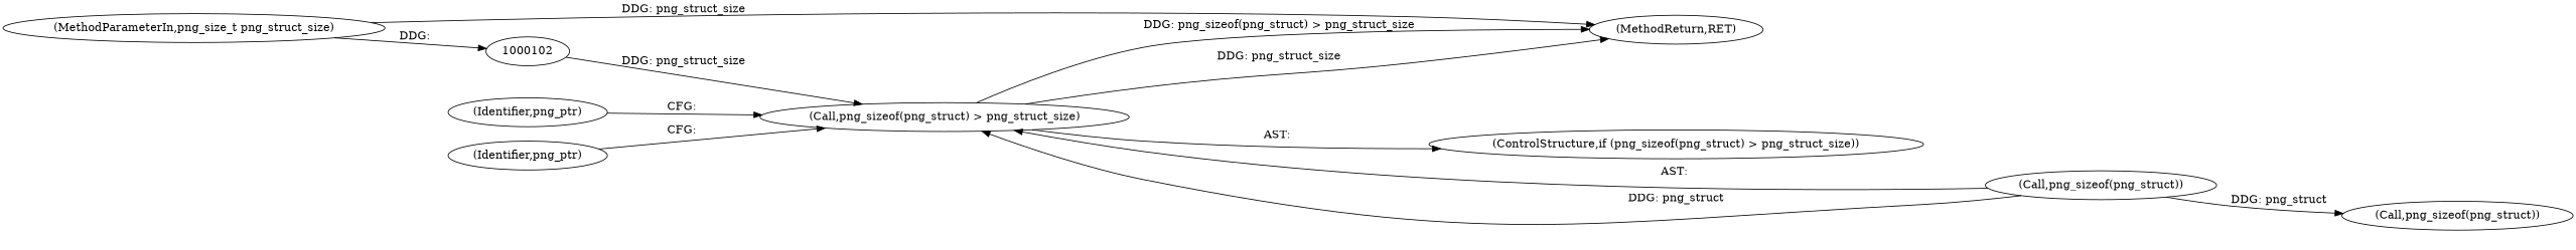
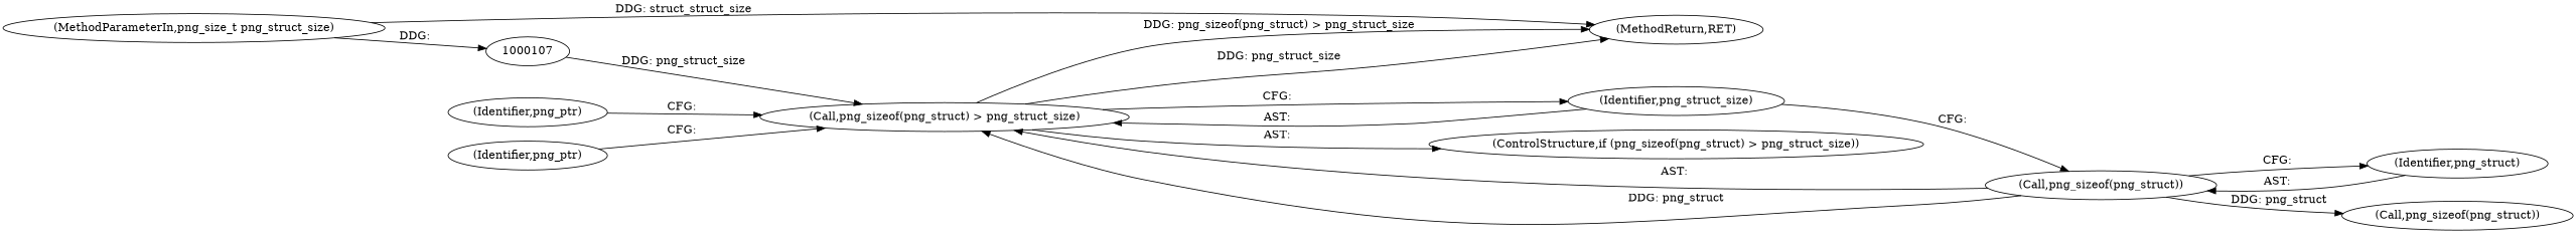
  digraph {
    rankdir=LR
    n1 [label="(Call,png_sizeof(png_struct) > png_struct_size)"]
    n2 [label="(MethodReturn,RET)"]
+   n3 [label="(Identifier,png_struct_size)"]
    n4 [label="(ControlStructure,if (png_sizeof(png_struct) > png_struct_size))"]
    n5 [label="(Call,png_sizeof(png_struct))"]
+   n6 [label="(Identifier,png_struct)"]
    n7 [label="(Call,png_sizeof(png_struct))"]
    n8 [label="(MethodParameterIn,png_size_t png_struct_size)"]
-   1000107 [label=1000102]
+   1000107
    n10 [label="(Identifier,png_ptr)"]
    n11 [label="(Identifier,png_ptr)"]
    n1 -> n2 [label="DDG: png_sizeof(png_struct) > png_struct_size"]
    n1 -> n2 [label="DDG: png_struct_size"]
+   n1 -> n3 [label="CFG: "]
    n1 -> n4 [label="AST: "]
+   n3 -> n1 [label="AST: "]
+   n3 -> n5 [label="CFG: "]
    n5 -> n1 [label="AST: "]
    n5 -> n1 [label="DDG: png_struct"]
+   n5 -> n6 [label="CFG: "]
    n5 -> n7 [label="DDG: png_struct"]
-   n8 -> n2 [label="DDG: png_struct_size"]
+   n6 -> n5 [label="AST: "]
+   n8 -> n2 [label="DDG: struct_struct_size"]
    n8 -> 1000107 [label="DDG: "]
    1000107 -> n1 [label="DDG: png_struct_size"]
    n10 -> n1 [label="CFG: "]
    n11 -> n1 [label="CFG: "]
  }
